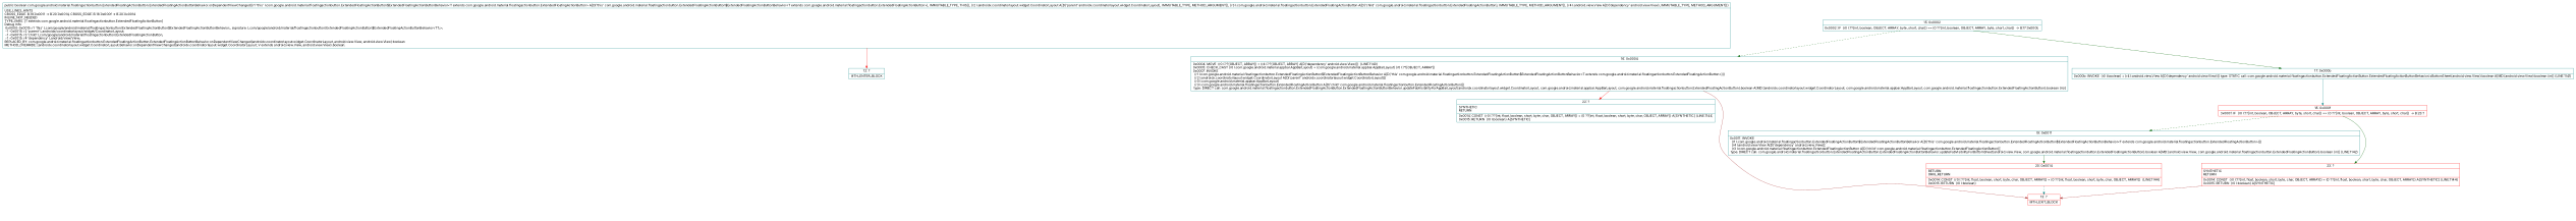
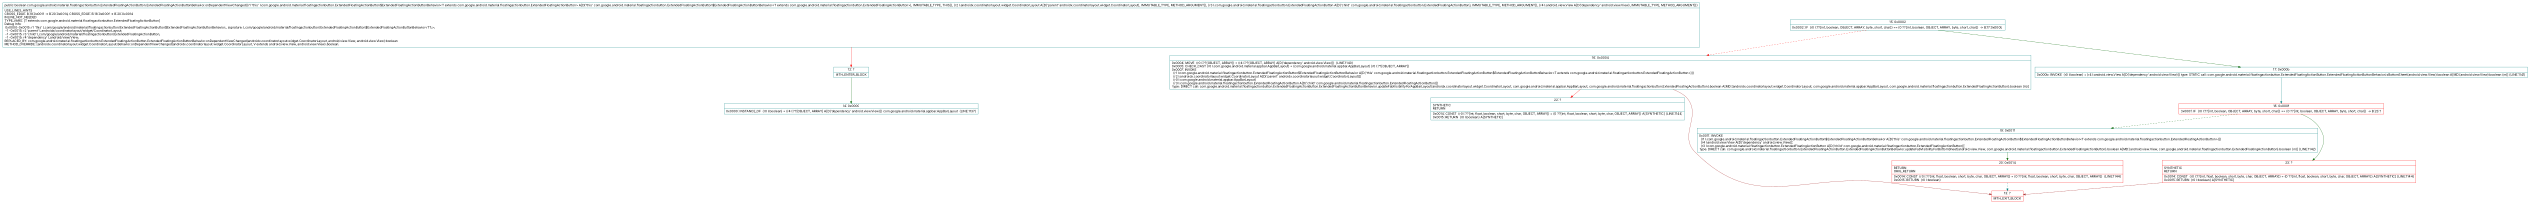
  digraph {
    fontname=Inter
    node [color=teal fontname=Inter shape=record]
    edge [color=darkgreen fontname=Inter]
    n1 [label="{12\:\ ?|MTH_ENTER_BLOCK\l}"]
+   n2 [label="{14\:\ 0x0000|0x0000: INSTANCE_OF  (r0 I:boolean) = (r4 I:??[OBJECT, ARRAY] A[D('dependency' android.view.View)]) com.google.android.material.appbar.AppBarLayout  (LINE:1137)\l}"]
    n3 [label="{15\:\ 0x0002|0x0002: IF  (r0 I:??[int, boolean, OBJECT, ARRAY, byte, short, char]) == (0 ??[int, boolean, OBJECT, ARRAY, byte, short, char])  \-\> B:17:0x000b \l}"]
    n4 [label="{16\:\ 0x0004|0x0004: MOVE  (r0 I:??[OBJECT, ARRAY]) = (r4 I:??[OBJECT, ARRAY] A[D('dependency' android.view.View)])  (LINE:1140)\l0x0005: CHECK_CAST (r0 I:com.google.android.material.appbar.AppBarLayout) = (com.google.android.material.appbar.AppBarLayout) (r0 I:??[OBJECT, ARRAY]) \l0x0007: INVOKE  \l  (r1 I:com.google.android.material.floatingactionbutton.ExtendedFloatingActionButton$ExtendedFloatingActionButtonBehavior A[D('this' com.google.android.material.floatingactionbutton.ExtendedFloatingActionButton$ExtendedFloatingActionButtonBehavior\<T extends com.google.android.material.floatingactionbutton.ExtendedFloatingActionButton\>)])\l  (r2 I:androidx.coordinatorlayout.widget.CoordinatorLayout A[D('parent' androidx.coordinatorlayout.widget.CoordinatorLayout)])\l  (r0 I:com.google.android.material.appbar.AppBarLayout)\l  (r3 I:com.google.android.material.floatingactionbutton.ExtendedFloatingActionButton A[D('child' com.google.android.material.floatingactionbutton.ExtendedFloatingActionButton)])\l type: DIRECT call: com.google.android.material.floatingactionbutton.ExtendedFloatingActionButton.ExtendedFloatingActionButtonBehavior.updateFabVisibilityForAppBarLayout(androidx.coordinatorlayout.widget.CoordinatorLayout, com.google.android.material.appbar.AppBarLayout, com.google.android.material.floatingactionbutton.ExtendedFloatingActionButton):boolean A[MD:(androidx.coordinatorlayout.widget.CoordinatorLayout, com.google.android.material.appbar.AppBarLayout, com.google.android.material.floatingactionbutton.ExtendedFloatingActionButton):boolean (m)]\l}"]
    n5 [label="{17\:\ 0x000b|0x000b: INVOKE  (r0 I:boolean) = (r4 I:android.view.View A[D('dependency' android.view.View)]) type: STATIC call: com.google.android.material.floatingactionbutton.ExtendedFloatingActionButton.ExtendedFloatingActionButtonBehavior.isBottomSheet(android.view.View):boolean A[MD:(android.view.View):boolean (m)] (LINE:1141)\l}"]
    n6 [label="{22\:\ ?|SYNTHETIC\lRETURN\l|0x0014: CONST  (r0 I:??[int, float, boolean, short, byte, char, OBJECT, ARRAY]) = (0 ??[int, float, boolean, short, byte, char, OBJECT, ARRAY]) A[SYNTHETIC] (LINE:1144)\l0x0015: RETURN  (r0 I:boolean) A[SYNTHETIC]\l}"]
    n7 [color=red label="{13\:\ ?|MTH_EXIT_BLOCK\l}"]
    n8 [color=red label="{18\:\ 0x000f|0x000f: IF  (r0 I:??[int, boolean, OBJECT, ARRAY, byte, short, char]) == (0 ??[int, boolean, OBJECT, ARRAY, byte, short, char])  \-\> B:23:? \l}"]
    n9 [label="{19\:\ 0x0011|0x0011: INVOKE  \l  (r1 I:com.google.android.material.floatingactionbutton.ExtendedFloatingActionButton$ExtendedFloatingActionButtonBehavior A[D('this' com.google.android.material.floatingactionbutton.ExtendedFloatingActionButton$ExtendedFloatingActionButtonBehavior\<T extends com.google.android.material.floatingactionbutton.ExtendedFloatingActionButton\>)])\l  (r4 I:android.view.View A[D('dependency' android.view.View)])\l  (r3 I:com.google.android.material.floatingactionbutton.ExtendedFloatingActionButton A[D('child' com.google.android.material.floatingactionbutton.ExtendedFloatingActionButton)])\l type: DIRECT call: com.google.android.material.floatingactionbutton.ExtendedFloatingActionButton.ExtendedFloatingActionButtonBehavior.updateFabVisibilityForBottomSheet(android.view.View, com.google.android.material.floatingactionbutton.ExtendedFloatingActionButton):boolean A[MD:(android.view.View, com.google.android.material.floatingactionbutton.ExtendedFloatingActionButton):boolean (m)] (LINE:1142)\l}"]
    n10 [color=red label="{23\:\ ?|SYNTHETIC\lRETURN\l|0x0014: CONST  (r0 I:??[int, float, boolean, short, byte, char, OBJECT, ARRAY]) = (0 ??[int, float, boolean, short, byte, char, OBJECT, ARRAY]) A[SYNTHETIC] (LINE:1144)\l0x0015: RETURN  (r0 I:boolean) A[SYNTHETIC]\l}"]
    n11 [color=red label="{20\:\ 0x0014|RETURN\lORIG_RETURN\l|0x0014: CONST  (r0 I:??[int, float, boolean, short, byte, char, OBJECT, ARRAY]) = (0 ??[int, float, boolean, short, byte, char, OBJECT, ARRAY])  (LINE:1144)\l0x0015: RETURN  (r0 I:boolean) \l}"]
    n12 [label="{public boolean com.google.android.material.floatingactionbutton.ExtendedFloatingActionButton.ExtendedFloatingActionButtonBehavior.onDependentViewChanged((r1 'this' I:com.google.android.material.floatingactionbutton.ExtendedFloatingActionButton$ExtendedFloatingActionButtonBehavior\<T extends com.google.android.material.floatingactionbutton.ExtendedFloatingActionButton\> A[D('this' com.google.android.material.floatingactionbutton.ExtendedFloatingActionButton$ExtendedFloatingActionButtonBehavior\<T extends com.google.android.material.floatingactionbutton.ExtendedFloatingActionButton\>), IMMUTABLE_TYPE, THIS]), (r2 I:androidx.coordinatorlayout.widget.CoordinatorLayout A[D('parent' androidx.coordinatorlayout.widget.CoordinatorLayout), IMMUTABLE_TYPE, METHOD_ARGUMENT]), (r3 I:com.google.android.material.floatingactionbutton.ExtendedFloatingActionButton A[D('child' com.google.android.material.floatingactionbutton.ExtendedFloatingActionButton), IMMUTABLE_TYPE, METHOD_ARGUMENT]), (r4 I:android.view.View A[D('dependency' android.view.View), IMMUTABLE_TYPE, METHOD_ARGUMENT]))  | USE_LINES_HINTS\lCROSS_EDGE: B:19:0x0011 \-\> B:20:0x0014, CROSS_EDGE: B:18:0x000f \-\> B:20:0x0014\lINLINE_NOT_NEEDED\lTYPE_VARS: [T extends com.google.android.material.floatingactionbutton.ExtendedFloatingActionButton]\lDebug Info:\l  0x0000\-0x0015: r1 'this' Lcom\/google\/android\/material\/floatingactionbutton\/ExtendedFloatingActionButton$ExtendedFloatingActionButtonBehavior;, signature: Lcom\/google\/android\/material\/floatingactionbutton\/ExtendedFloatingActionButton$ExtendedFloatingActionButtonBehavior\<TT;\>;\l  \-1 \-0x0015: r2 'parent' Landroidx\/coordinatorlayout\/widget\/CoordinatorLayout;\l  \-1 \-0x0015: r3 'child' Lcom\/google\/android\/material\/floatingactionbutton\/ExtendedFloatingActionButton;\l  \-1 \-0x0015: r4 'dependency' Landroid\/view\/View;\lREPLACED_BY: com.google.android.material.floatingactionbutton.ExtendedFloatingActionButton.ExtendedFloatingActionButtonBehavior.onDependentViewChanged(androidx.coordinatorlayout.widget.CoordinatorLayout, android.view.View, android.view.View):boolean\lMETHOD_OVERRIDE: [androidx.coordinatorlayout.widget.CoordinatorLayout.Behavior.onDependentViewChanged(androidx.coordinatorlayout.widget.CoordinatorLayout, V extends android.view.View, android.view.View):boolean]\l}"]
-   n3 -> n4 [style=dashed]
+   n1 -> n2
+   n3 -> n4 [color=red style=dashed]
    n3 -> n5
    n4 -> n6 [color=red]
    n4 -> n7 [color=brown]
    n5 -> n8 [color=teal]
    n8 -> n9 [style=dashed]
    n8 -> n10
    n9 -> n11
    n10 -> n7 [color=brown]
    n11 -> n7 [color=teal style=dashed]
    n12 -> n1 [color=red]
  }
